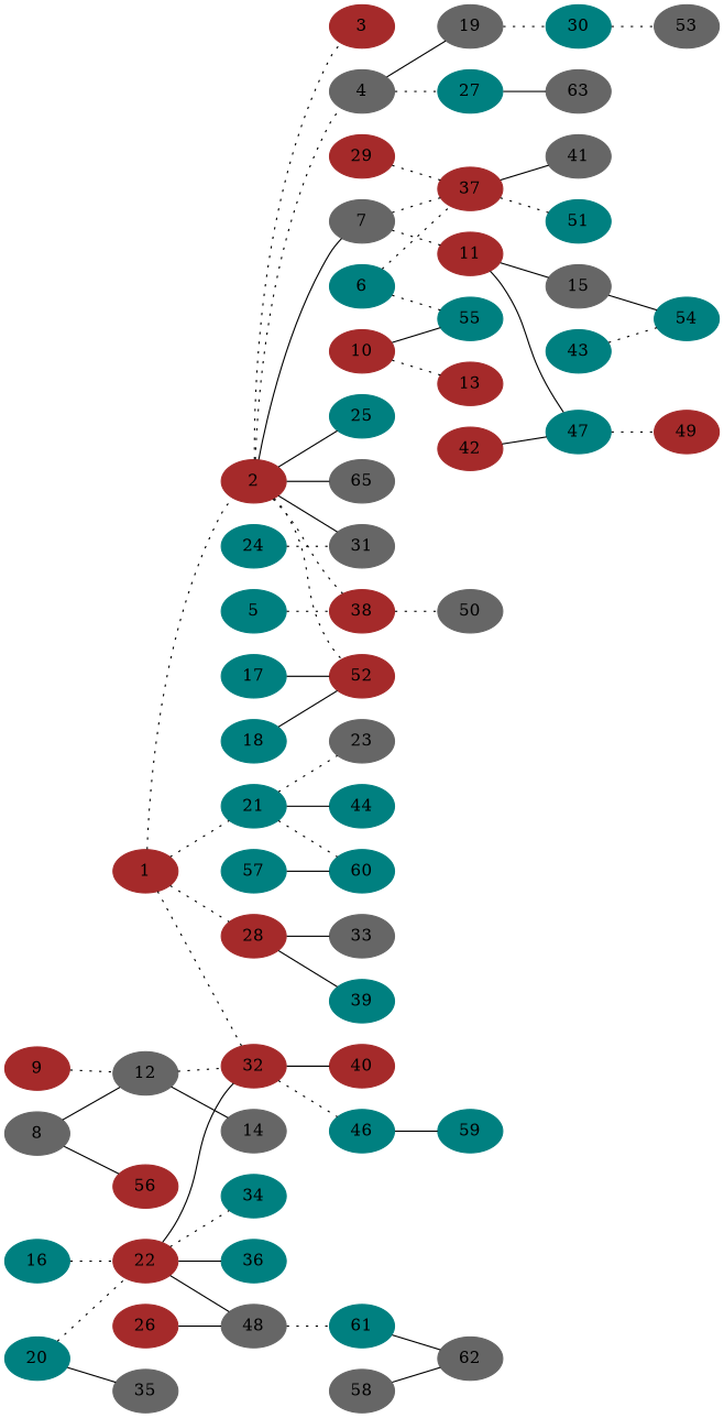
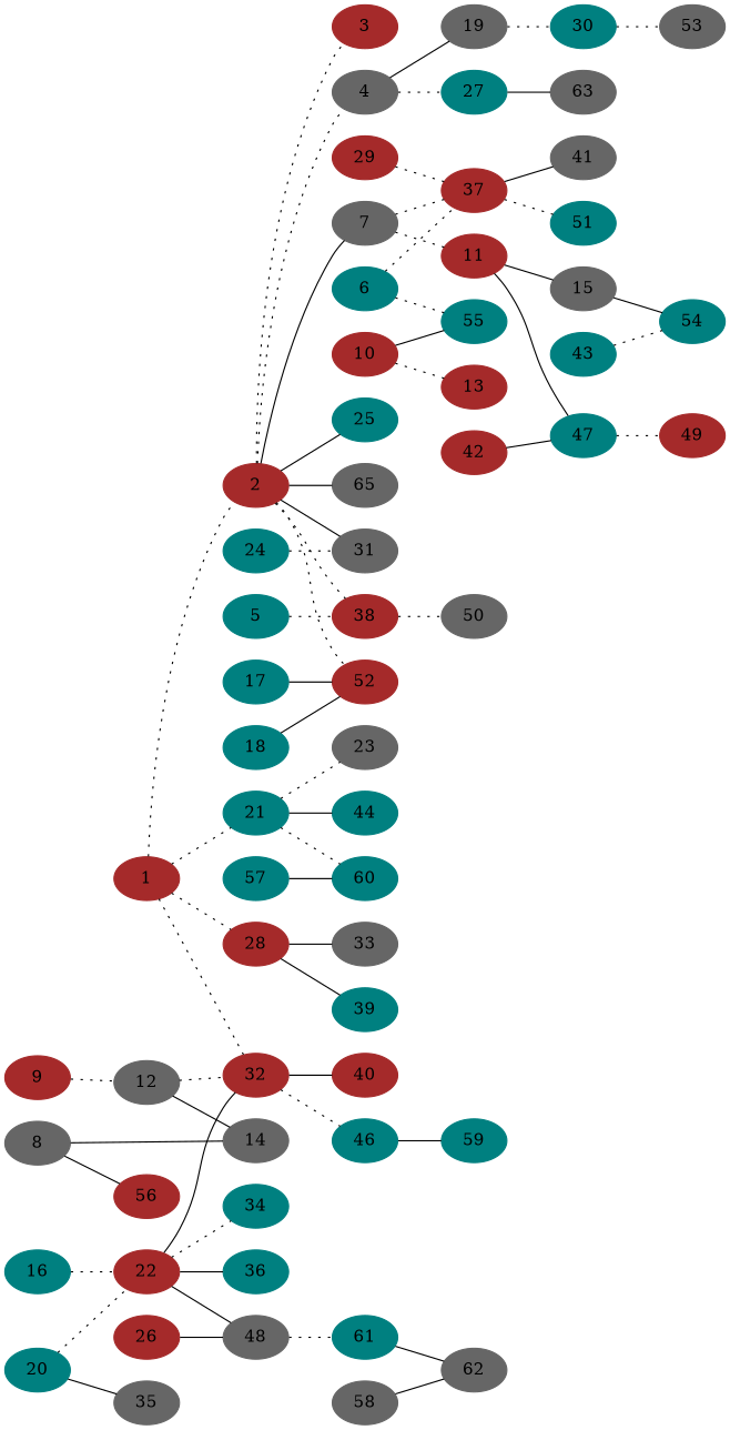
  graph {
    rankdir=LR
    node [color=teal style=filled]
    edge [style=dotted weight=1.0]
    1 [color=brown]
    2 [color=brown]
    21
    28 [color=brown]
    32 [color=brown]
    3 [color=brown]
    4 [color=gray40]
    7 [color=gray40]
    25
    31 [color=gray40]
    38 [color=brown]
    n12 [color=gray40 label=65]
    52 [color=brown]
    23 [color=gray40]
    44
    60
    33 [color=gray40]
    39
    40 [color=brown]
    46
    19 [color=gray40]
    27
    37 [color=brown]
    11 [color=brown]
    50 [color=gray40]
    30
    63 [color=gray40]
    5
    6
    55
    41 [color=gray40]
    51
    15 [color=gray40]
    47
    8 [color=gray40]
    12 [color=gray40]
    56 [color=brown]
    14 [color=gray40]
    9 [color=brown]
    10 [color=brown]
    13 [color=brown]
    54
    49 [color=brown]
    22 [color=brown]
    16
    34
    36
    48 [color=gray40]
    17
    18
    53 [color=gray40]
    20
    35 [color=gray40]
    61
    24
    26 [color=brown]
    29 [color=brown]
    59
    42 [color=brown]
    43
    62 [color=gray40]
    57
    58 [color=gray40]
    1 -- 2
    1 -- 21
    1 -- 28
    1 -- 32
    2 -- 3
    2 -- 4
    2 -- 7 [style=solid]
    2 -- 25 [style=solid]
    2 -- 31 [style=solid]
    2 -- 38
    2 -- n12 [style=solid]
    2 -- 52
    21 -- 23
    21 -- 44 [style=solid]
    21 -- 60
    28 -- 33 [style=solid]
    28 -- 39 [style=solid]
    32 -- 40 [style=solid]
    32 -- 46
    4 -- 19 [style=solid]
    4 -- 27
    7 -- 37
    7 -- 11
    38 -- 50
    46 -- 59 [style=solid]
    19 -- 30
    27 -- 63 [style=solid]
    37 -- 41 [style=solid]
    37 -- 51
    11 -- 15 [style=solid]
    11 -- 47 [style=solid]
    30 -- 53
    5 -- 38
    6 -- 37
    6 -- 55
    15 -- 54 [style=solid]
    47 -- 49
-   8 -- 12 [style=solid]
+   8 -- 14 [style=solid]
    8 -- 56 [style=solid]
    12 -- 32
    12 -- 14 [style=solid]
    9 -- 12
    10 -- 55 [style=solid]
    10 -- 13
    22 -- 32 [style=solid]
    22 -- 34
    22 -- 36 [style=solid]
    22 -- 48 [style=solid]
    16 -- 22
    48 -- 61
    17 -- 52 [style=solid]
    18 -- 52 [style=solid]
    20 -- 22
    20 -- 35 [style=solid]
    61 -- 62 [style=solid]
    24 -- 31
    26 -- 48 [style=solid]
    29 -- 37
    42 -- 47 [style=solid]
    43 -- 54
    57 -- 60 [style=solid]
    58 -- 62 [style=solid]
  }
